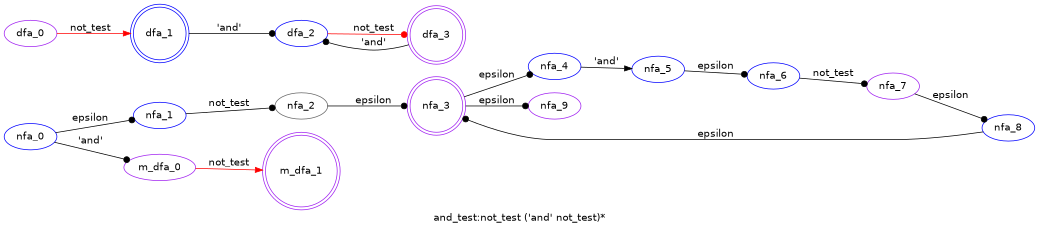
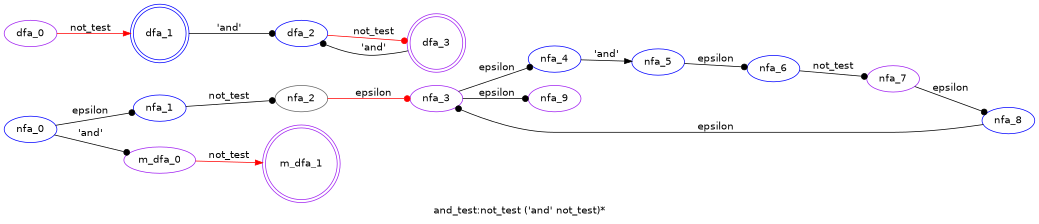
  digraph {
    fontname="DejaVu Sans"
    label="and_test:not_test ('and' not_test)*"
    rankdir=LR
    node [color=blue fontname="DejaVu Sans"]
    edge [arrowhead=dot fontname="DejaVu Sans"]
    nfa_0
    nfa_1
    nfa_2 [color=gray40]
-   nfa_3 [color=purple shape=doublecircle]
+   nfa_3 [color=purple]
    nfa_4
    nfa_9 [color=purple]
    nfa_5
    nfa_6
    nfa_7 [color=purple]
    nfa_8
    dfa_1 [shape=doublecircle]
    dfa_0 [color=purple]
    dfa_2
    dfa_3 [color=purple shape=doublecircle]
    m_dfa_1 [color=purple shape=doublecircle]
    m_dfa_0 [color=purple]
    subgraph sub_1 {
      nfa_0
      nfa_1
      nfa_2
      nfa_3
      nfa_4
      nfa_9
      nfa_5
      nfa_6
      nfa_7
      nfa_8
    }
    subgraph sub_2 {
      dfa_1
      dfa_0
      dfa_2
      dfa_3
    }
    subgraph sub_3 {
      m_dfa_1
      m_dfa_0
    }
    nfa_0 -> nfa_1 [label=epsilon]
    nfa_0 -> m_dfa_0 [label="'and'"]
    nfa_1 -> nfa_2 [label=not_test]
-   nfa_2 -> nfa_3 [label=epsilon]
+   nfa_2 -> nfa_3 [label=epsilon color=red]
    nfa_3 -> nfa_4 [label=epsilon]
    nfa_3 -> nfa_9 [label=epsilon]
    nfa_4 -> nfa_5 [arrowhead=normal label="'and'"]
    nfa_5 -> nfa_6 [label=epsilon]
    nfa_6 -> nfa_7 [label=not_test]
    nfa_7 -> nfa_8 [label=epsilon]
    nfa_8 -> nfa_3 [label=epsilon]
    dfa_1 -> dfa_2 [label="'and'"]
    dfa_0 -> dfa_1 [arrowhead=normal color=red label=not_test]
    dfa_2 -> dfa_3 [color=red label=not_test]
    dfa_3 -> dfa_2 [label="'and'"]
    m_dfa_0 -> m_dfa_1 [arrowhead=normal color=red label=not_test]
  }
